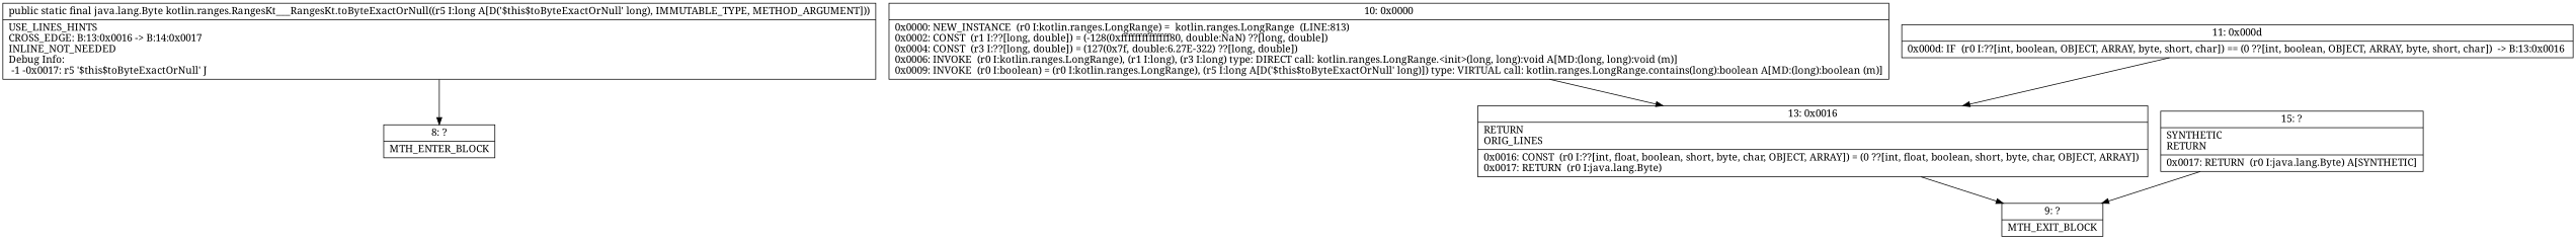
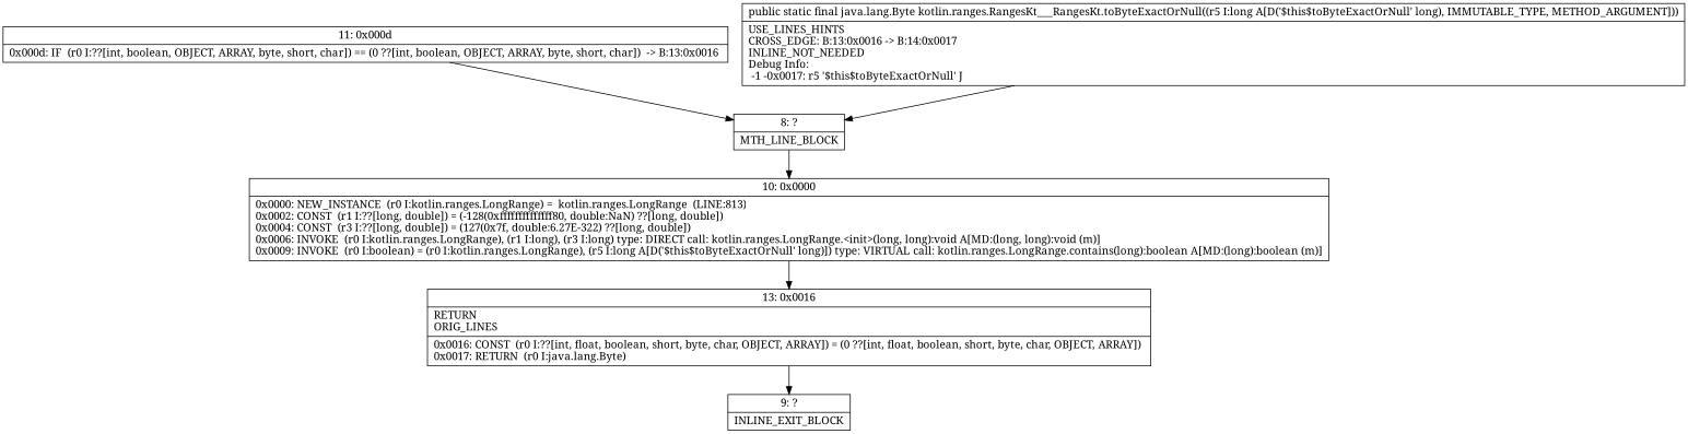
  digraph {
    fontname="Noto Serif"
    node [fontname="Noto Serif" shape=record]
    edge [fontname="Noto Serif"]
-   n1 [label="{8\:\ ?|MTH_ENTER_BLOCK\l}"]
+   n1 [label="{8\:\ ?|MTH_LINE_BLOCK\l}"]
    n2 [label="{10\:\ 0x0000|0x0000: NEW_INSTANCE  (r0 I:kotlin.ranges.LongRange) =  kotlin.ranges.LongRange  (LINE:813)\l0x0002: CONST  (r1 I:??[long, double]) = (\-128(0xffffffffffffff80, double:NaN) ??[long, double]) \l0x0004: CONST  (r3 I:??[long, double]) = (127(0x7f, double:6.27E\-322) ??[long, double]) \l0x0006: INVOKE  (r0 I:kotlin.ranges.LongRange), (r1 I:long), (r3 I:long) type: DIRECT call: kotlin.ranges.LongRange.\<init\>(long, long):void A[MD:(long, long):void (m)]\l0x0009: INVOKE  (r0 I:boolean) = (r0 I:kotlin.ranges.LongRange), (r5 I:long A[D('$this$toByteExactOrNull' long)]) type: VIRTUAL call: kotlin.ranges.LongRange.contains(long):boolean A[MD:(long):boolean (m)]\l}"]
    n3 [label="{13\:\ 0x0016|RETURN\lORIG_LINES\l|0x0016: CONST  (r0 I:??[int, float, boolean, short, byte, char, OBJECT, ARRAY]) = (0 ??[int, float, boolean, short, byte, char, OBJECT, ARRAY]) \l0x0017: RETURN  (r0 I:java.lang.Byte) \l}"]
    n4 [label="{11\:\ 0x000d|0x000d: IF  (r0 I:??[int, boolean, OBJECT, ARRAY, byte, short, char]) == (0 ??[int, boolean, OBJECT, ARRAY, byte, short, char])  \-\> B:13:0x0016 \l}"]
-   n5 [label="{9\:\ ?|MTH_EXIT_BLOCK\l}"]
-   n6 [label="{15\:\ ?|SYNTHETIC\lRETURN\l|0x0017: RETURN  (r0 I:java.lang.Byte) A[SYNTHETIC]\l}"]
+   n5 [label="{9\:\ ?|INLINE_EXIT_BLOCK\l}"]
    n7 [label="{public static final java.lang.Byte kotlin.ranges.RangesKt___RangesKt.toByteExactOrNull((r5 I:long A[D('$this$toByteExactOrNull' long), IMMUTABLE_TYPE, METHOD_ARGUMENT]))  | USE_LINES_HINTS\lCROSS_EDGE: B:13:0x0016 \-\> B:14:0x0017\lINLINE_NOT_NEEDED\lDebug Info:\l  \-1 \-0x0017: r5 '$this$toByteExactOrNull' J\l}"]
+   n1 -> n2
    n2 -> n3
    n3 -> n5
-   n4 -> n3
-   n6 -> n5
+   n4 -> n1
    n7 -> n1
  }
